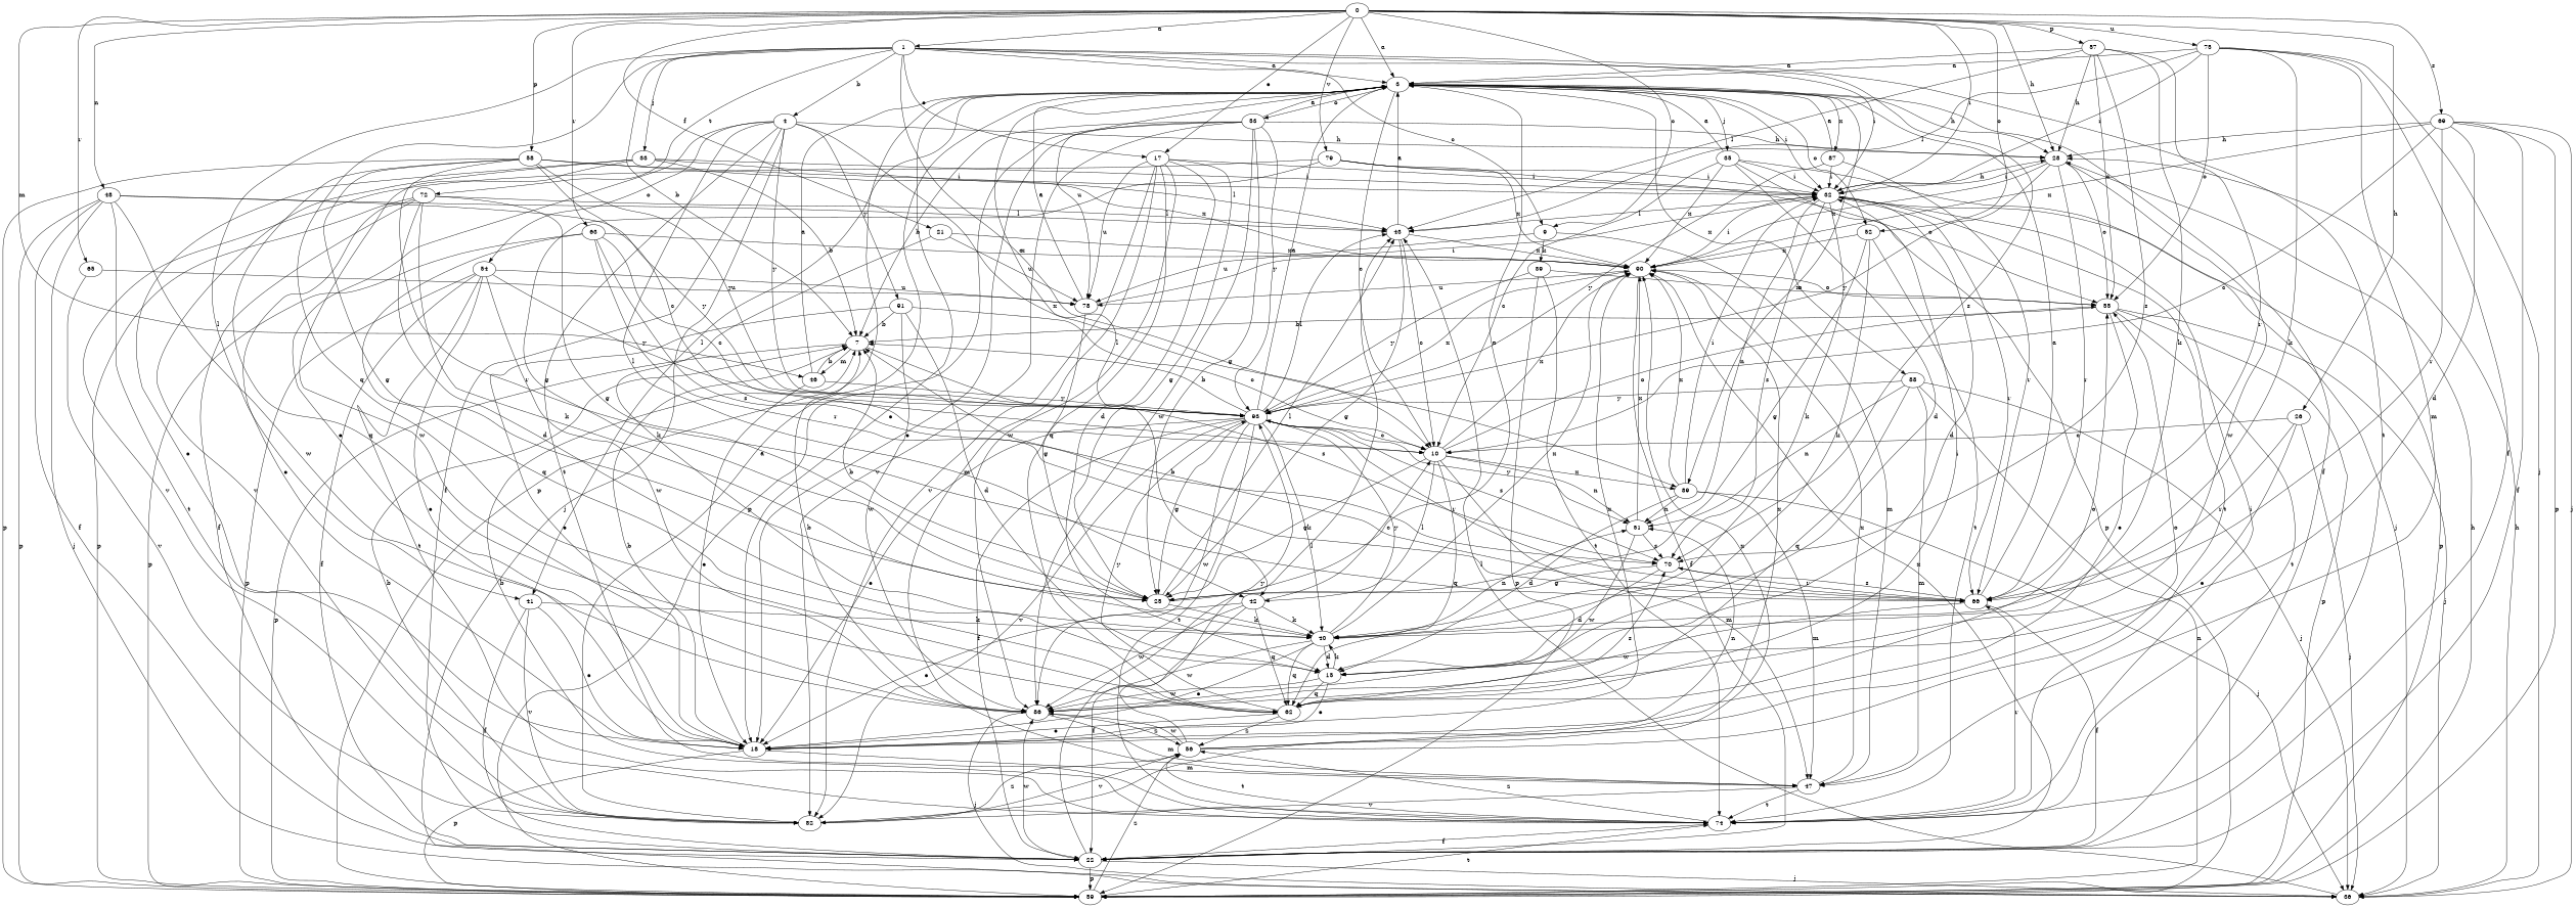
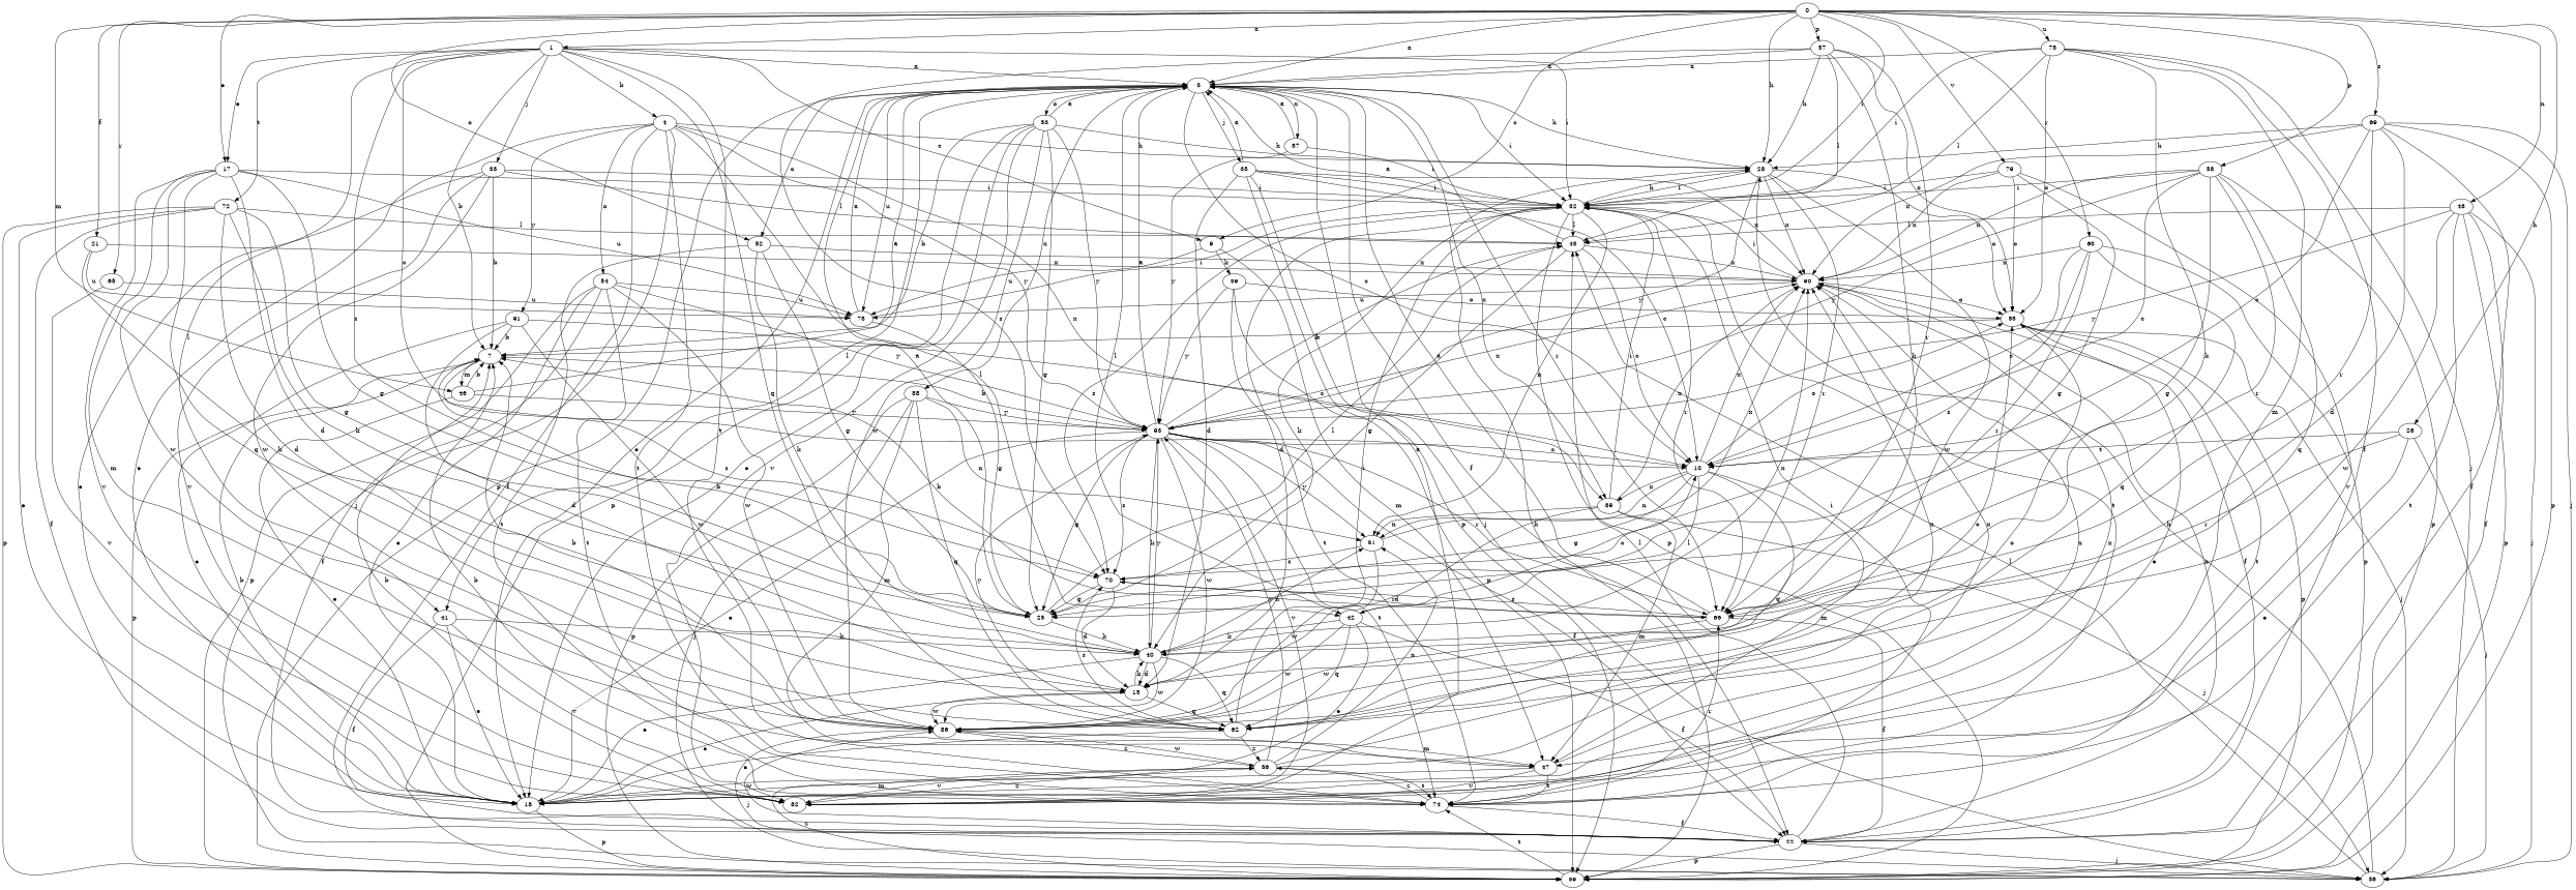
  strict digraph {
    0
    1
    3
    9
    17
    21
    26
    28
    32
    46
    48
    52
    57
    58
    63
    65
    69
    75
    79
    4
    7
    10
    33
    41
    62
    70
    72
    74
    18
    22
    35
    42
    53
    59
    66
    78
    87
    88
    89
    39
    47
    25
    86
    15
    82
    90
    40
    36
    93
    55
    51
    43
    54
    91
    n55 [label=56]
    0 -> 1 [label=a]
    0 -> 3 [label=a]
    0 -> 9 [label=c]
    0 -> 17 [label=e]
    0 -> 21 [label=f]
    0 -> 26 [label=h]
    0 -> 28 [label=h]
    0 -> 32 [label=i]
    0 -> 46 [label=m]
    0 -> 48 [label=n]
    0 -> 52 [label=o]
    0 -> 57 [label=p]
    0 -> 58 [label=p]
    0 -> 63 [label=r]
    0 -> 65 [label=r]
    0 -> 69 [label=s]
    0 -> 75 [label=u]
    0 -> 79 [label=v]
    1 -> 3 [label=a]
    1 -> 9 [label=c]
    1 -> 17 [label=e]
    1 -> 32 [label=i]
    1 -> 4 [label=b]
    1 -> 7 [label=b]
    1 -> 10 [label=c]
    1 -> 33 [label=j]
    1 -> 41 [label=l]
    1 -> 62 [label=q]
    1 -> 70 [label=s]
    1 -> 72 [label=t]
    1 -> 74 [label=t]
    3 -> 28 [label=h]
    3 -> 32 [label=i]
    3 -> 52 [label=o]
    3 -> 10 [label=c]
    3 -> 41 [label=l]
    3 -> 18 [label=e]
    3 -> 22 [label=f]
    3 -> 35 [label=j]
    3 -> 42 [label=l]
    3 -> 53 [label=o]
    3 -> 59 [label=p]
-   87 -> 66 [label=r]
+   3 -> 66 [label=r]
    3 -> 78 [label=u]
    3 -> 87 [label=x]
    3 -> 88 [label=x]
    3 -> 89 [label=x]
    9 -> 78 [label=u]
    9 -> 39 [label=k]
    9 -> 47 [label=m]
    17 -> 32 [label=i]
    17 -> 62 [label=q]
    17 -> 78 [label=u]
    17 -> 47 [label=m]
    17 -> 25 [label=g]
    17 -> 86 [label=w]
    17 -> 15 [label=d]
    17 -> 82 [label=v]
    21 -> 78 [label=u]
    21 -> 90 [label=x]
    21 -> 40 [label=k]
-   26 -> 10 [label=c]
+   26 -> 10 [label=t]
    26 -> 18 [label=e]
    26 -> 66 [label=r]
    26 -> 36 [label=j]
    28 -> 32 [label=i]
    28 -> 66 [label=r]
    28 -> 86 [label=w]
    28 -> 90 [label=x]
    28 -> 93 [label=y]
    28 -> 55 [label=o]
    32 -> 28 [label=h]
    32 -> 70 [label=s]
    32 -> 74 [label=t]
    32 -> 59 [label=p]
    32 -> 66 [label=r]
    32 -> 15 [label=d]
    32 -> 40 [label=k]
    32 -> 51 [label=n]
    32 -> 43 [label=l]
    46 -> 3 [label=a]
    46 -> 7 [label=b]
    46 -> 18 [label=e]
    46 -> 93 [label=y]
    48 -> 74 [label=t]
    48 -> 22 [label=f]
    48 -> 59 [label=p]
    48 -> 86 [label=w]
    48 -> 36 [label=j]
    48 -> 93 [label=y]
    48 -> 43 [label=l]
    52 -> 74 [label=t]
    52 -> 25 [label=g]
    52 -> 90 [label=x]
    52 -> 40 [label=k]
    57 -> 3 [label=a]
    57 -> 28 [label=h]
    57 -> 70 [label=s]
    57 -> 66 [label=r]
    57 -> 40 [label=k]
    57 -> 55 [label=o]
    57 -> 43 [label=l]
    58 -> 32 [label=i]
    58 -> 10 [label=c]
    58 -> 62 [label=q]
    58 -> 59 [label=p]
    58 -> 66 [label=r]
    58 -> 25 [label=g]
    58 -> 90 [label=x]
    58 -> 93 [label=y]
    63 -> 10 [label=c]
    63 -> 62 [label=q]
    63 -> 70 [label=s]
    63 -> 59 [label=p]
    63 -> 66 [label=r]
    63 -> 90 [label=x]
    65 -> 78 [label=u]
    65 -> 82 [label=v]
    69 -> 28 [label=h]
    69 -> 10 [label=c]
    69 -> 22 [label=f]
    69 -> 59 [label=p]
    69 -> 66 [label=r]
    69 -> 15 [label=d]
    69 -> 90 [label=x]
    69 -> 36 [label=j]
    75 -> 3 [label=a]
    75 -> 32 [label=i]
    75 -> 22 [label=f]
    75 -> 47 [label=m]
    75 -> 40 [label=k]
    75 -> 36 [label=j]
    75 -> 55 [label=o]
    75 -> 43 [label=l]
    79 -> 32 [label=i]
    79 -> 25 [label=g]
    79 -> 82 [label=v]
    79 -> 90 [label=x]
    79 -> 55 [label=o]
    4 -> 28 [label=h]
    4 -> 74 [label=t]
    4 -> 18 [label=e]
    4 -> 22 [label=f]
    4 -> 42 [label=l]
    4 -> 89 [label=x]
    4 -> 36 [label=j]
    4 -> 93 [label=y]
    4 -> 54 [label=o]
    4 -> 91 [label=y]
    7 -> 46 [label=m]
    7 -> 70 [label=s]
    7 -> 59 [label=p]
    10 -> 62 [label=q]
    10 -> 42 [label=l]
    10 -> 89 [label=x]
    10 -> 47 [label=m]
    10 -> 25 [label=g]
    10 -> 90 [label=x]
    10 -> 55 [label=o]
    10 -> 51 [label=n]
    33 -> 32 [label=i]
    33 -> 7 [label=b]
    33 -> 18 [label=e]
    33 -> 86 [label=w]
    33 -> 82 [label=v]
    33 -> 43 [label=l]
    41 -> 18 [label=e]
    41 -> 22 [label=f]
    41 -> 82 [label=v]
    41 -> 40 [label=k]
    62 -> 32 [label=i]
    62 -> 70 [label=s]
    62 -> 18 [label=e]
    62 -> 93 [label=y]
    62 -> 55 [label=o]
    62 -> n55 [label=z]
    70 -> 66 [label=r]
    70 -> 25 [label=g]
    70 -> 15 [label=d]
    72 -> 18 [label=e]
    72 -> 22 [label=f]
    72 -> 59 [label=p]
    72 -> 25 [label=g]
    72 -> 15 [label=d]
    72 -> 40 [label=k]
    72 -> 43 [label=l]
    74 -> 32 [label=i]
    74 -> 7 [label=b]
    74 -> 22 [label=f]
    74 -> 66 [label=r]
    74 -> n55 [label=z]
    18 -> 7 [label=b]
    18 -> 59 [label=p]
-   18 -> 47 [label=m]
+   47 -> 18 [label=m]
    18 -> 90 [label=x]
    22 -> 59 [label=p]
    22 -> 86 [label=w]
    22 -> 90 [label=x]
    22 -> 36 [label=j]
    22 -> 43 [label=l]
    35 -> 3 [label=a]
    35 -> 32 [label=i]
    35 -> 10 [label=c]
    35 -> 59 [label=p]
    35 -> 15 [label=d]
    35 -> 90 [label=x]
    35 -> 36 [label=j]
    42 -> 10 [label=c]
    42 -> 62 [label=q]
    42 -> 18 [label=e]
    42 -> 22 [label=f]
    42 -> 86 [label=w]
    42 -> 40 [label=k]
    53 -> 3 [label=a]
    53 -> 28 [label=h]
    53 -> 7 [label=b]
    53 -> 18 [label=e]
    53 -> 59 [label=p]
    53 -> 25 [label=g]
    53 -> 86 [label=w]
    53 -> 82 [label=v]
    53 -> 93 [label=y]
    59 -> 28 [label=h]
    59 -> 74 [label=t]
    59 -> n55 [label=z]
    66 -> 3 [label=a]
    66 -> 7 [label=b]
    66 -> 70 [label=s]
    66 -> 22 [label=f]
    66 -> 86 [label=w]
    78 -> 3 [label=a]
    78 -> 32 [label=i]
    78 -> 25 [label=g]
    87 -> 3 [label=a]
    87 -> 32 [label=i]
    87 -> 93 [label=y]
    88 -> 62 [label=q]
-   88 -> 59 [label=n]
+   88 -> 59 [label=p]
    88 -> 47 [label=m]
    88 -> 36 [label=j]
    88 -> 93 [label=y]
    88 -> 51 [label=n]
    89 -> 32 [label=i]
    89 -> 47 [label=m]
    89 -> 15 [label=d]
    89 -> 90 [label=x]
    89 -> 36 [label=j]
    89 -> 51 [label=n]
    39 -> 74 [label=t]
    39 -> 59 [label=p]
    39 -> 93 [label=y]
    39 -> 55 [label=o]
    47 -> 74 [label=t]
    47 -> 82 [label=v]
    47 -> 90 [label=x]
    25 -> 3 [label=a]
    25 -> 7 [label=b]
    25 -> 40 [label=k]
    25 -> 43 [label=l]
    86 -> 7 [label=b]
    86 -> 47 [label=m]
    86 -> 36 [label=j]
    86 -> n55 [label=z]
    15 -> 62 [label=q]
    15 -> 18 [label=e]
    15 -> 86 [label=w]
    15 -> 40 [label=k]
    82 -> 3 [label=a]
    82 -> 7 [label=b]
    82 -> 90 [label=x]
    82 -> n55 [label=z]
    90 -> 32 [label=i]
    90 -> 22 [label=f]
    90 -> 78 [label=u]
    90 -> 55 [label=o]
    40 -> 62 [label=q]
    40 -> 18 [label=e]
    40 -> 86 [label=w]
    40 -> 15 [label=d]
    40 -> 90 [label=x]
    40 -> 93 [label=y]
    40 -> 51 [label=n]
    36 -> 28 [label=h]
    36 -> 43 [label=l]
    93 -> 3 [label=a]
    93 -> 7 [label=b]
    93 -> 10 [label=c]
    93 -> 70 [label=s]
    93 -> 74 [label=t]
    93 -> 18 [label=e]
    93 -> 22 [label=f]
    93 -> 66 [label=r]
    93 -> 25 [label=g]
    93 -> 86 [label=w]
    93 -> 82 [label=v]
    93 -> 90 [label=x]
    93 -> 40 [label=k]
    93 -> 51 [label=y]
    93 -> 43 [label=l]
    55 -> 7 [label=b]
    55 -> 74 [label=t]
    55 -> 18 [label=e]
    55 -> 59 [label=p]
    55 -> 36 [label=j]
    51 -> 70 [label=s]
    51 -> 86 [label=w]
    51 -> 90 [label=x]
    43 -> 3 [label=a]
    43 -> 10 [label=c]
    43 -> 25 [label=g]
    43 -> 90 [label=x]
    54 -> 74 [label=t]
    54 -> 18 [label=e]
    54 -> 22 [label=f]
    54 -> 59 [label=p]
    54 -> 78 [label=u]
    54 -> 86 [label=w]
    54 -> 93 [label=y]
    91 -> 7 [label=b]
    91 -> 10 [label=c]
    91 -> 18 [label=e]
    91 -> 86 [label=w]
    91 -> 15 [label=d]
    n55 -> 74 [label=t]
    n55 -> 86 [label=w]
    n55 -> 82 [label=v]
    n55 -> 90 [label=x]
    n55 -> 93 [label=y]
    n55 -> 55 [label=o]
    n55 -> 51 [label=n]
  }
